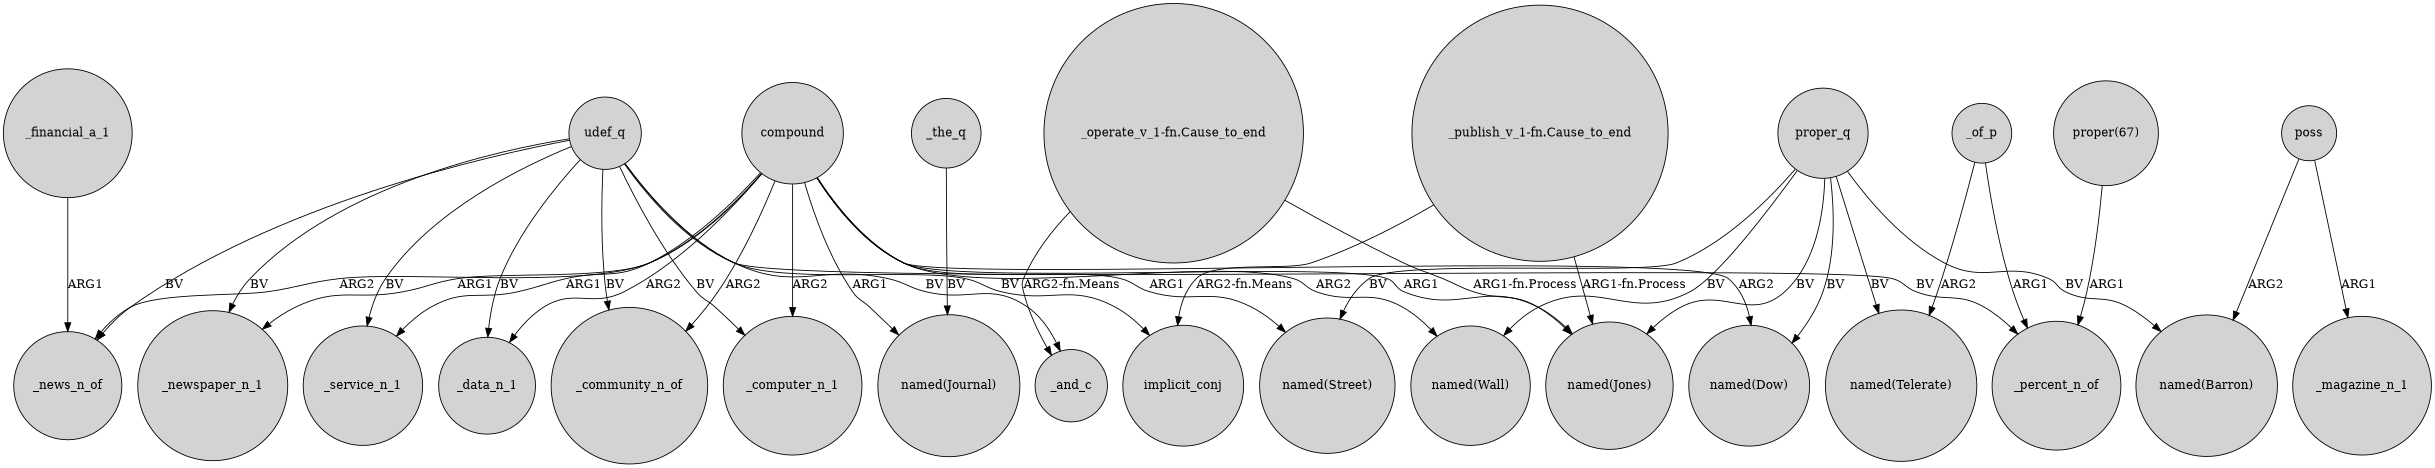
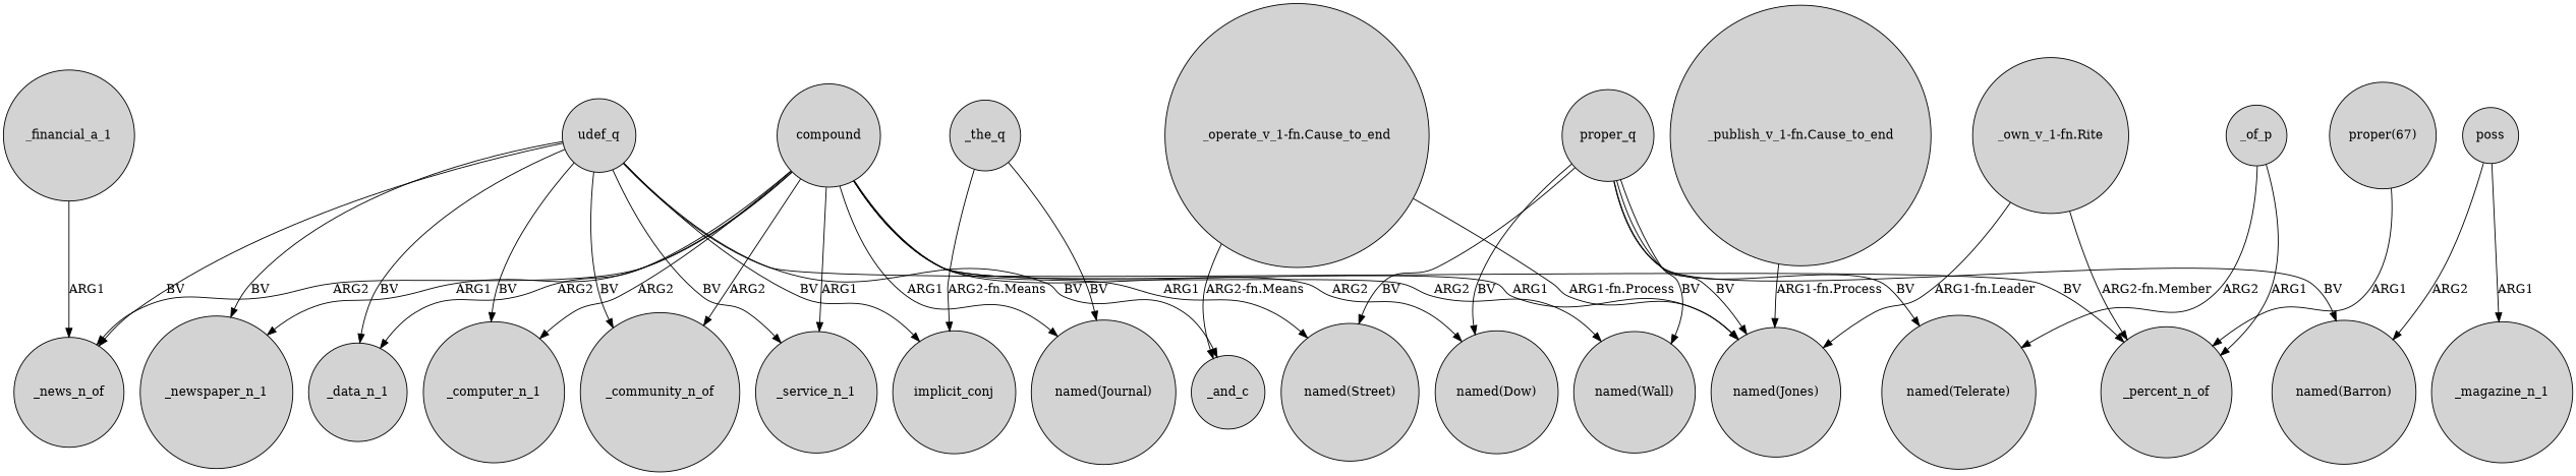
  digraph {
    node [shape=circle style=filled]
    udef_q
    _service_n_1
    _news_n_of
    _community_n_of
    implicit_conj
    _computer_n_1
    _and_c
    _percent_n_of
    n9 [label=_newspaper_n_1]
    _data_n_1
    compound
    "named(Jones)"
    "named(Journal)"
    "named(Wall)"
    "named(Street)"
    "named(Dow)"
    "_operate_v_1-fn.Cause_to_end"
    "_publish_v_1-fn.Cause_to_end"
+   "_own_v_1-fn.Rite"
    _of_p
    "named(Telerate)"
    poss
    "named(Barron)"
    _magazine_n_1
    proper_q
    _the_q
    n27 [label="proper(67)"]
    _financial_a_1
    udef_q -> _service_n_1 [label=BV]
    udef_q -> _news_n_of [label=BV]
    udef_q -> _community_n_of [label=BV]
    udef_q -> implicit_conj [label=BV]
    udef_q -> _computer_n_1 [label=BV]
    udef_q -> _and_c [label=BV]
    udef_q -> _percent_n_of [label=BV]
    udef_q -> n9 [label=BV]
    udef_q -> _data_n_1 [label=BV]
    compound -> _service_n_1 [label=ARG1]
    compound -> _news_n_of [label=ARG2]
    compound -> _community_n_of [label=ARG2]
    compound -> _computer_n_1 [label=ARG2]
    compound -> n9 [label=ARG1]
    compound -> _data_n_1 [label=ARG2]
    compound -> "named(Jones)" [label=ARG1]
    compound -> "named(Journal)" [label=ARG1]
    compound -> "named(Wall)" [label=ARG2]
    compound -> "named(Street)" [label=ARG1]
    compound -> "named(Dow)" [label=ARG2]
    "_operate_v_1-fn.Cause_to_end" -> _and_c [label="ARG2-fn.Means"]
    "_operate_v_1-fn.Cause_to_end" -> "named(Jones)" [label="ARG1-fn.Process"]
-   "_publish_v_1-fn.Cause_to_end" -> implicit_conj [label="ARG2-fn.Means"]
+   _the_q -> implicit_conj [label="ARG2-fn.Means"]
    "_publish_v_1-fn.Cause_to_end" -> "named(Jones)" [label="ARG1-fn.Process"]
+   "_own_v_1-fn.Rite" -> _percent_n_of [label="ARG2-fn.Member"]
+   "_own_v_1-fn.Rite" -> "named(Jones)" [label="ARG1-fn.Leader"]
    _of_p -> _percent_n_of [label=ARG1]
    _of_p -> "named(Telerate)" [label=ARG2]
    poss -> "named(Barron)" [label=ARG2]
    poss -> _magazine_n_1 [label=ARG1]
    proper_q -> "named(Jones)" [label=BV]
    proper_q -> "named(Wall)" [label=BV]
    proper_q -> "named(Street)" [label=BV]
    proper_q -> "named(Dow)" [label=BV]
    proper_q -> "named(Telerate)" [label=BV]
    proper_q -> "named(Barron)" [label=BV]
    _the_q -> "named(Journal)" [label=BV]
    n27 -> _percent_n_of [label=ARG1]
    _financial_a_1 -> _news_n_of [label=ARG1]
  }
